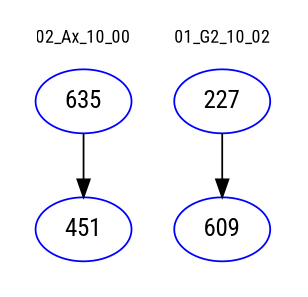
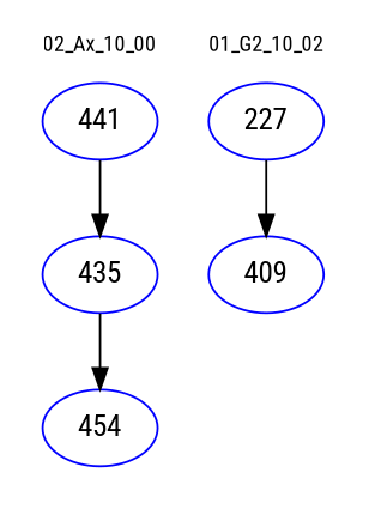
  digraph {
    fontname="Roboto Condensed"
    node [color=blue fontname="Roboto Condensed"]
    edge [color=black fontname="Roboto Condensed"]
-   n2 [label=635]
-   n3 [label=451]
+   n1 [label=441]
+   n2 [label=435]
+   n3 [label=454]
    n4 [label=227]
-   n5 [label=609]
+   n5 [label=409]
    subgraph cluster_1 {
      color=white
      fontsize=10
      label="02_Ax_10_00"
+     n1
      n2
      n3
    }
    subgraph cluster_2 {
      color=white
      fontsize=10
      label="01_G2_10_02"
      n4
      n5
    }
+   n1 -> n2
    n2 -> n3
    n4 -> n5
  }
